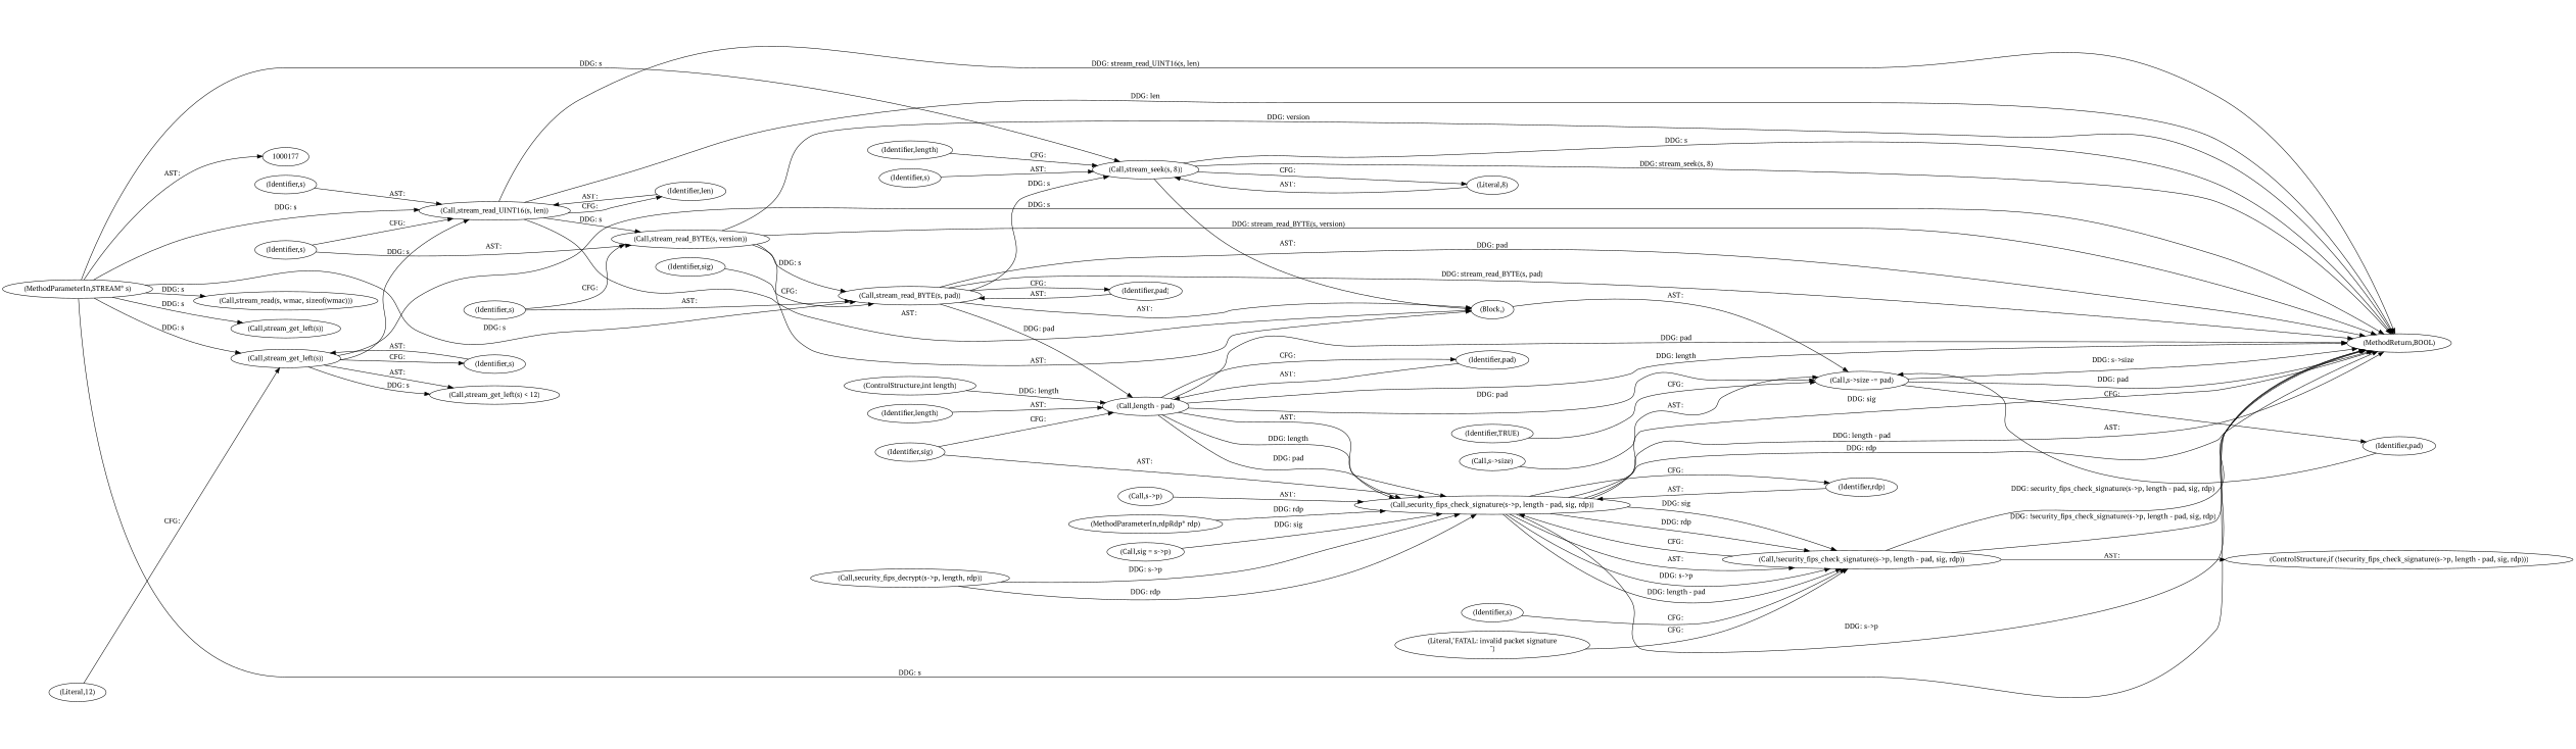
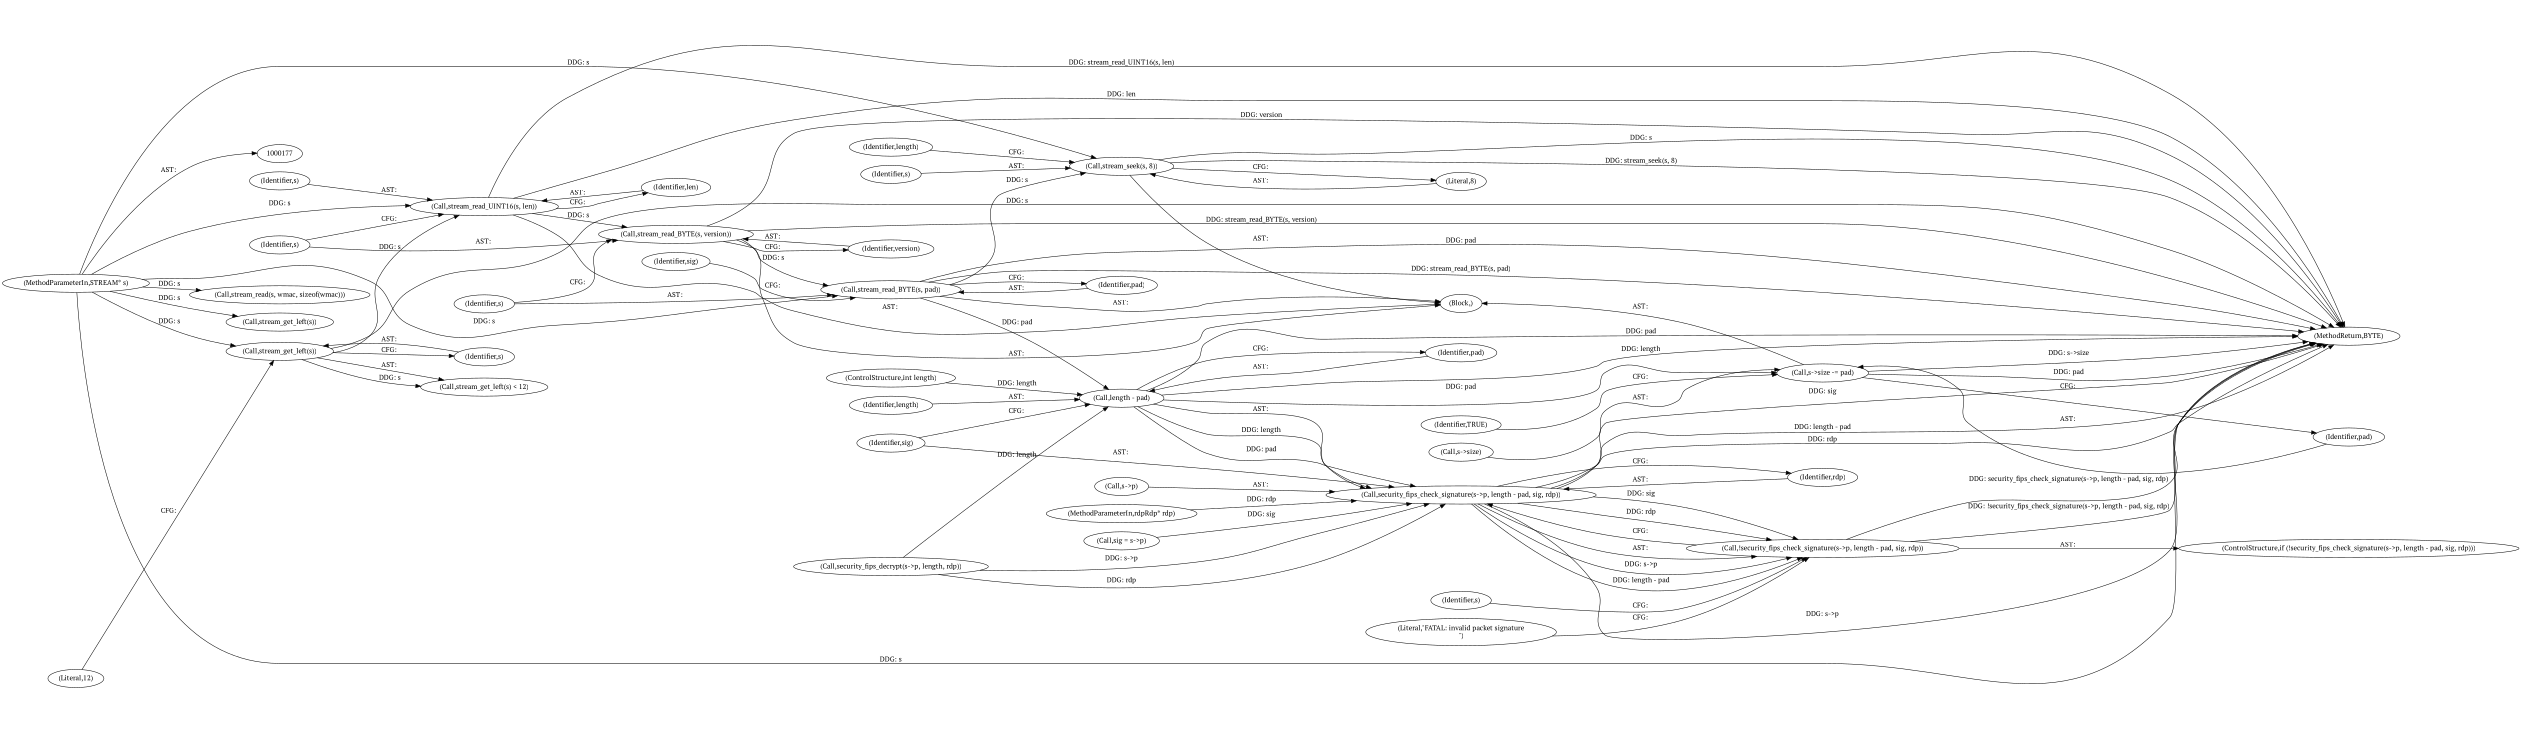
  digraph {
    fontname="PT Serif"
    rankdir=LR
    node [fontname="PT Serif"]
    edge [fontname="PT Serif"]
    n1 [label="(Call,stream_read_BYTE(s, version))"]
    n2 [label="(Call,stream_read_BYTE(s, pad))"]
+   n3 [label="(Identifier,version)"]
    n4 [label="(Block,)"]
-   n5 [label="(MethodReturn,BOOL)"]
+   n5 [label="(MethodReturn,BYTE)"]
    n6 [label="(Call,stream_seek(s, 8))"]
    n7 [label="(Call,length - pad)"]
    n8 [label="(Identifier,pad)"]
    n9 [label="(Call,stream_read_UINT16(s, len))"]
    n10 [label="(Identifier,len)"]
    n11 [label="(Call,stream_get_left(s))"]
    n12 [label="(Call,stream_get_left(s) < 12)"]
    n13 [label="(Identifier,s)"]
    n14 [label="(MethodParameterIn,STREAM* s)"]
    n15 [label="(Call,stream_read(s, wmac, sizeof(wmac)))"]
    n16 [label="(Call,stream_get_left(s))"]
    n17 [label=1000177]
    n18 [label="(Literal,8)"]
    n19 [label="(Call,security_fips_check_signature(s->p, length - pad, sig, rdp))"]
    n20 [label="(Call,s->size -= pad)"]
    n21 [label="(Identifier,pad)"]
    n22 [label="(Call,!security_fips_check_signature(s->p, length - pad, sig, rdp))"]
    n23 [label="(Identifier,rdp)"]
    n24 [label="(Identifier,pad)"]
    n25 [label="(ControlStructure,if (!security_fips_check_signature(s->p, length - pad, sig, rdp)))"]
    n26 [label="(Identifier,length)"]
    n27 [label="(Identifier,s)"]
    n28 [label="(Identifier,s)"]
    n29 [label="(Identifier,sig)"]
    n30 [label="(Identifier,sig)"]
    n31 [label="(Identifier,s)"]
    n32 [label="(Identifier,TRUE)"]
    n33 [label="(Literal,\"FATAL: invalid packet signature\n\")"]
    n34 [label="(Identifier,s)"]
    n35 [label="(Identifier,s)"]
    n36 [label="(Call,s->size)"]
    n37 [label="(Call,s->p)"]
    n38 [label="(Literal,12)"]
    n39 [label="(Identifier,length)"]
    n40 [label="(ControlStructure,int length)"]
    n41 [label="(MethodParameterIn,rdpRdp* rdp)"]
    n42 [label="(Call,sig = s->p)"]
    n43 [label="(Call,security_fips_decrypt(s->p, length, rdp))"]
    n1 -> n2 [label="DDG: s"]
+   n1 -> n3 [label="CFG: "]
    n1 -> n4 [label="AST: "]
    n1 -> n5 [label="DDG: version"]
    n1 -> n5 [label="DDG: stream_read_BYTE(s, version)"]
    n2 -> n4 [label="AST: "]
    n2 -> n5 [label="DDG: stream_read_BYTE(s, pad)"]
    n2 -> n5 [label="DDG: pad"]
    n2 -> n6 [label="DDG: s"]
    n2 -> n7 [label="DDG: pad"]
    n2 -> n8 [label="CFG: "]
+   n3 -> n1 [label="AST: "]
    n6 -> n4 [label="AST: "]
    n6 -> n5 [label="DDG: stream_seek(s, 8)"]
    n6 -> n5 [label="DDG: s"]
    n6 -> n18 [label="CFG: "]
    n7 -> n5 [label="DDG: pad"]
    n7 -> n5 [label="DDG: length"]
    n7 -> n19 [label="AST: "]
    n7 -> n19 [label="DDG: length"]
    n7 -> n19 [label="DDG: pad"]
    n7 -> n20 [label="DDG: pad"]
    n7 -> n21 [label="CFG: "]
    n8 -> n2 [label="AST: "]
    n9 -> n1 [label="DDG: s"]
    n9 -> n4 [label="AST: "]
    n9 -> n5 [label="DDG: stream_read_UINT16(s, len)"]
    n9 -> n5 [label="DDG: len"]
    n9 -> n10 [label="CFG: "]
    n10 -> n9 [label="AST: "]
    n11 -> n5 [label="DDG: s"]
    n11 -> n9 [label="DDG: s"]
    n11 -> n12 [label="AST: "]
    n11 -> n12 [label="DDG: s"]
    n11 -> n13 [label="CFG: "]
    n13 -> n11 [label="AST: "]
    n14 -> n2 [label="DDG: s"]
    n14 -> n5 [label="DDG: s"]
    n14 -> n6 [label="DDG: s"]
    n14 -> n9 [label="DDG: s"]
    n14 -> n11 [label="DDG: s"]
    n14 -> n15 [label="DDG: s"]
    n14 -> n16 [label="DDG: s"]
    n14 -> n17 [label="AST: "]
    n18 -> n6 [label="AST: "]
    n19 -> n5 [label="DDG: rdp"]
    n19 -> n5 [label="DDG: s->p"]
    n19 -> n5 [label="DDG: sig"]
    n19 -> n5 [label="DDG: length - pad"]
    n19 -> n22 [label="AST: "]
    n19 -> n22 [label="DDG: s->p"]
    n19 -> n22 [label="DDG: length - pad"]
    n19 -> n22 [label="DDG: sig"]
    n19 -> n22 [label="DDG: rdp"]
    n19 -> n23 [label="CFG: "]
-   n4 -> n20 [label="AST: "]
+   n20 -> n4 [label="AST: "]
    n20 -> n5 [label="DDG: s->size"]
    n20 -> n5 [label="DDG: pad"]
    n20 -> n24 [label="CFG: "]
    n21 -> n7 [label="AST: "]
    n22 -> n5 [label="DDG: !security_fips_check_signature(s->p, length - pad, sig, rdp)"]
    n22 -> n5 [label="DDG: security_fips_check_signature(s->p, length - pad, sig, rdp)"]
    n22 -> n19 [label="CFG: "]
    n22 -> n25 [label="AST: "]
    n23 -> n19 [label="AST: "]
    n24 -> n20 [label="AST: "]
    n26 -> n6 [label="CFG: "]
    n27 -> n22 [label="CFG: "]
    n28 -> n1 [label="AST: "]
    n28 -> n9 [label="CFG: "]
    n29 -> n7 [label="CFG: "]
    n29 -> n19 [label="AST: "]
    n30 -> n2 [label="CFG: "]
    n31 -> n1 [label="CFG: "]
    n31 -> n2 [label="AST: "]
    n32 -> n20 [label="CFG: "]
    n33 -> n22 [label="CFG: "]
    n34 -> n9 [label="AST: "]
    n35 -> n6 [label="AST: "]
    n36 -> n20 [label="AST: "]
    n37 -> n19 [label="AST: "]
    n38 -> n11 [label="CFG: "]
    n39 -> n7 [label="AST: "]
    n40 -> n7 [label="DDG: length"]
    n41 -> n19 [label="DDG: rdp"]
    n42 -> n19 [label="DDG: sig"]
+   n43 -> n7 [label="DDG: length"]
    n43 -> n19 [label="DDG: s->p"]
    n43 -> n19 [label="DDG: rdp"]
  }
